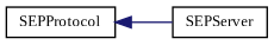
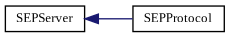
  digraph {
    rankdir=LR
    fontname="Liberation Serif"
    node [color=black fillcolor=white fontname="Liberation Serif" fontsize=10 shape=record style=filled]
    n1 [height=0.2 label=SEPProtocol width=0.4]
    n2 [height=0.2 label=SEPServer width=0.4]
-   n1 -> n2 [color=midnightblue dir=back fontname="Liberation Serif" fontsize=10 labelfontname=Helvetica labelfontsize=10 style=solid]
+   n2 -> n1 [color=midnightblue dir=back fontname="Liberation Serif" fontsize=10 labelfontname=Helvetica labelfontsize=10 style=solid]
  }
